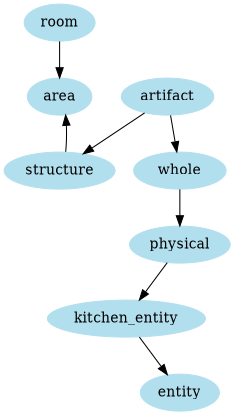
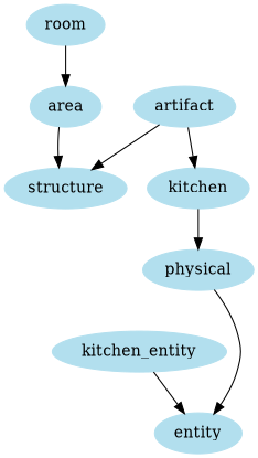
  digraph {
    node [color=lightblue2 style=filled]
    room
    area
    structure
    artifact
-   whole
+   whole [label=kitchen]
    n6 [label=physical]
    n7 [label=kitchen_entity]
    entity
    room -> area
-   structure -> area
+   area -> structure
    artifact -> structure
    artifact -> whole
    whole -> n6
-   n6 -> n7
+   n6 -> entity
    n7 -> entity
  }
